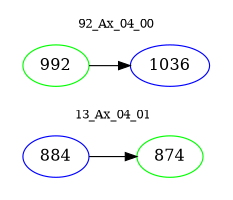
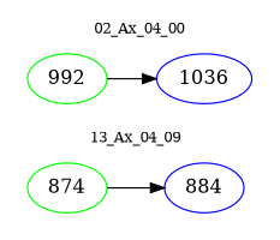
  digraph {
    rankdir=LR
    node [color=green]
    edge [color=black]
    n1 [label=874]
    n2 [color=blue label=884]
    n3 [label=992]
    n4 [color=blue label=1036]
    subgraph cluster_1 {
      color=white
      fontsize=10
-     label="13_Ax_04_01"
+     label="13_Ax_04_09"
      n1
      n2
    }
    subgraph cluster_2 {
      color=white
      fontsize=10
-     label="92_Ax_04_00"
+     label="02_Ax_04_00"
      n3
      n4
    }
-   n2 -> n1
+   n1 -> n2
    n3 -> n4
  }
